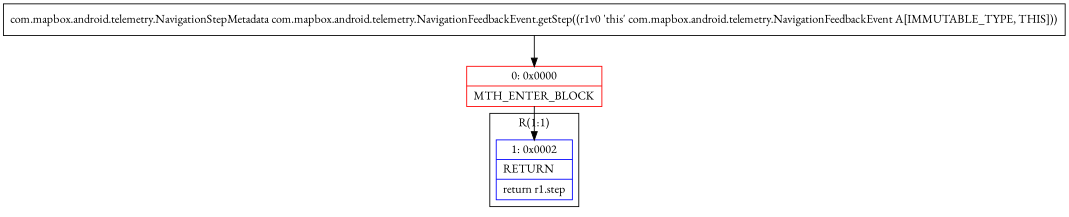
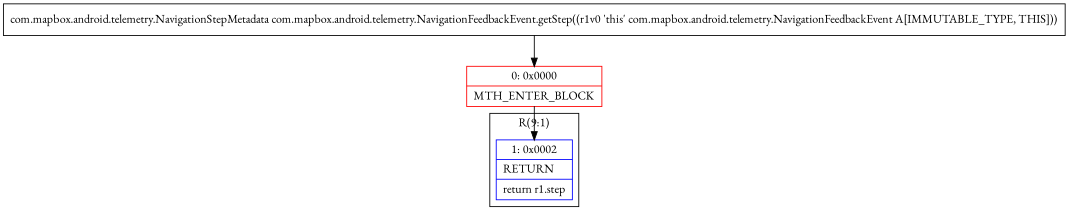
  digraph {
    fontname="EB Garamond"
    node [shape=record fontname="EB Garamond"]
    edge [fontname="EB Garamond"]
    n1 [color=blue label="{1\:\ 0x0002|RETURN\l|return r1.step\l}"]
    n2 [color=red label="{0\:\ 0x0000|MTH_ENTER_BLOCK\l}"]
    n3 [label="{com.mapbox.android.telemetry.NavigationStepMetadata com.mapbox.android.telemetry.NavigationFeedbackEvent.getStep((r1v0 'this' com.mapbox.android.telemetry.NavigationFeedbackEvent A[IMMUTABLE_TYPE, THIS])) }"]
    subgraph cluster_1 {
-     label="R(1:1)"
+     label="R(9:1)"
      n1
    }
    n2 -> n1
    n3 -> n2
  }
